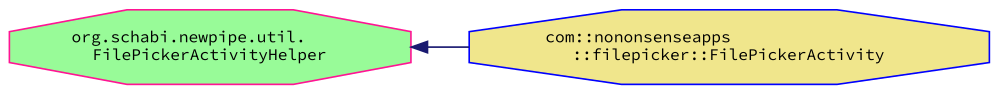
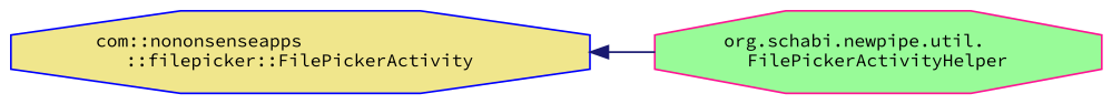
  digraph {
    rankdir=LR
    fontname="Source Code Pro"
    node [fontname="Source Code Pro" fontsize=10 shape=octagon style=filled]
    n1 [color=deeppink fillcolor=palegreen fontcolor=black height=0.2 label="org.schabi.newpipe.util.\lFilePickerActivityHelper" width=0.4]
    n2 [color=blue fillcolor=khaki height=0.2 label="com::nononsenseapps\l::filepicker::FilePickerActivity" width=0.4]
-   n1 -> n2 [color=midnightblue dir=back fontname="Source Code Pro" fontsize=10 labelfontname=Helvetica labelfontsize=10 style=solid]
+   n2 -> n1 [color=midnightblue dir=back fontname="Source Code Pro" fontsize=10 labelfontname=Helvetica labelfontsize=10 style=solid]
  }
